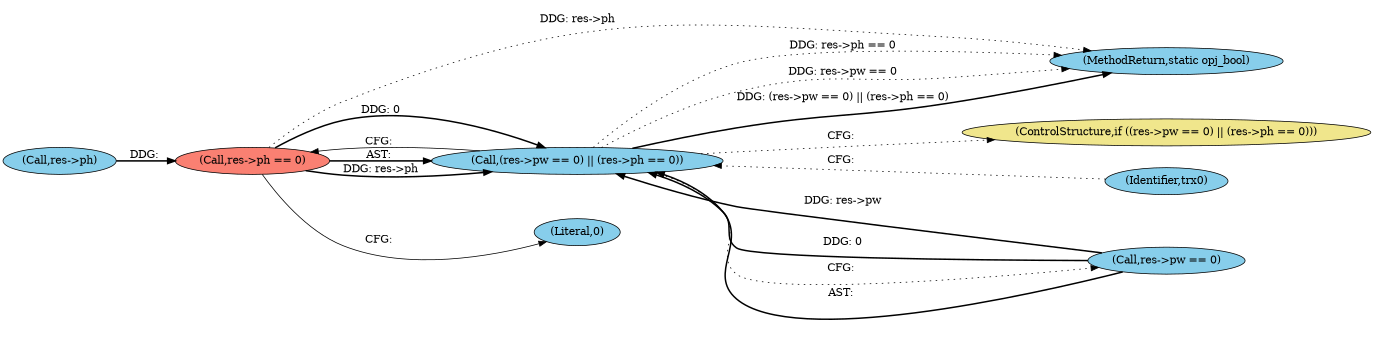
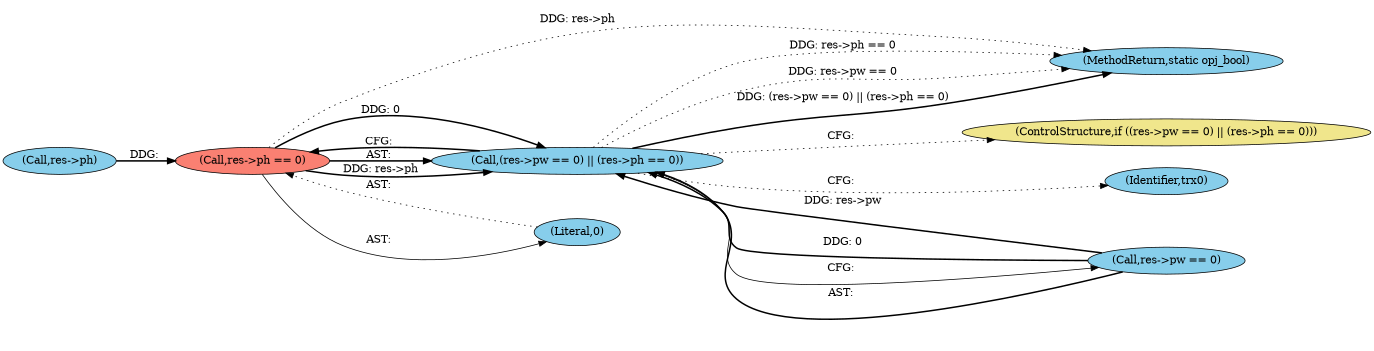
  digraph {
    rankdir=LR
    node [fillcolor=skyblue style=filled]
    edge [style=bold]
    n1 [fillcolor=salmon label="(Call,res->ph == 0)"]
    n2 [label="(Call,(res->pw == 0) || (res->ph == 0))"]
    n3 [label="(MethodReturn,static opj_bool)"]
    n4 [label="(Literal,0)"]
    n5 [fillcolor=khaki label="(ControlStructure,if ((res->pw == 0) || (res->ph == 0)))"]
    n6 [label="(Call,res->pw == 0)"]
    n7 [label="(Identifier,trx0)"]
    n8 [label="(Call,res->ph)"]
    n1 -> n2 [label="AST: "]
    n1 -> n2 [label="DDG: res->ph"]
    n1 -> n2 [label="DDG: 0"]
    n1 -> n3 [label="DDG: res->ph" style=dotted]
-   n1 -> n4 [label="CFG: " style=solid]
-   n2 -> n1 [label="CFG: " style=solid]
+   n1 -> n4 [label="AST: " style=solid]
+   n2 -> n1 [label="CFG: "]
    n2 -> n3 [label="DDG: (res->pw == 0) || (res->ph == 0)"]
    n2 -> n3 [label="DDG: res->ph == 0" style=dotted]
    n2 -> n3 [label="DDG: res->pw == 0" style=dotted]
    n2 -> n5 [label="CFG: " style=dotted]
-   n2 -> n6 [label="CFG: " style=dotted]
+   n2 -> n6 [label="CFG: " style=solid]
+   n4 -> n1 [label="AST: " style=dotted]
    n6 -> n2 [label="AST: "]
    n6 -> n2 [label="DDG: res->pw"]
    n6 -> n2 [label="DDG: 0"]
-   n7 -> n2 [label="CFG: " style=dotted]
+   n2 -> n7 [label="CFG: " style=dotted]
    n8 -> n1 [label="DDG: "]
  }
